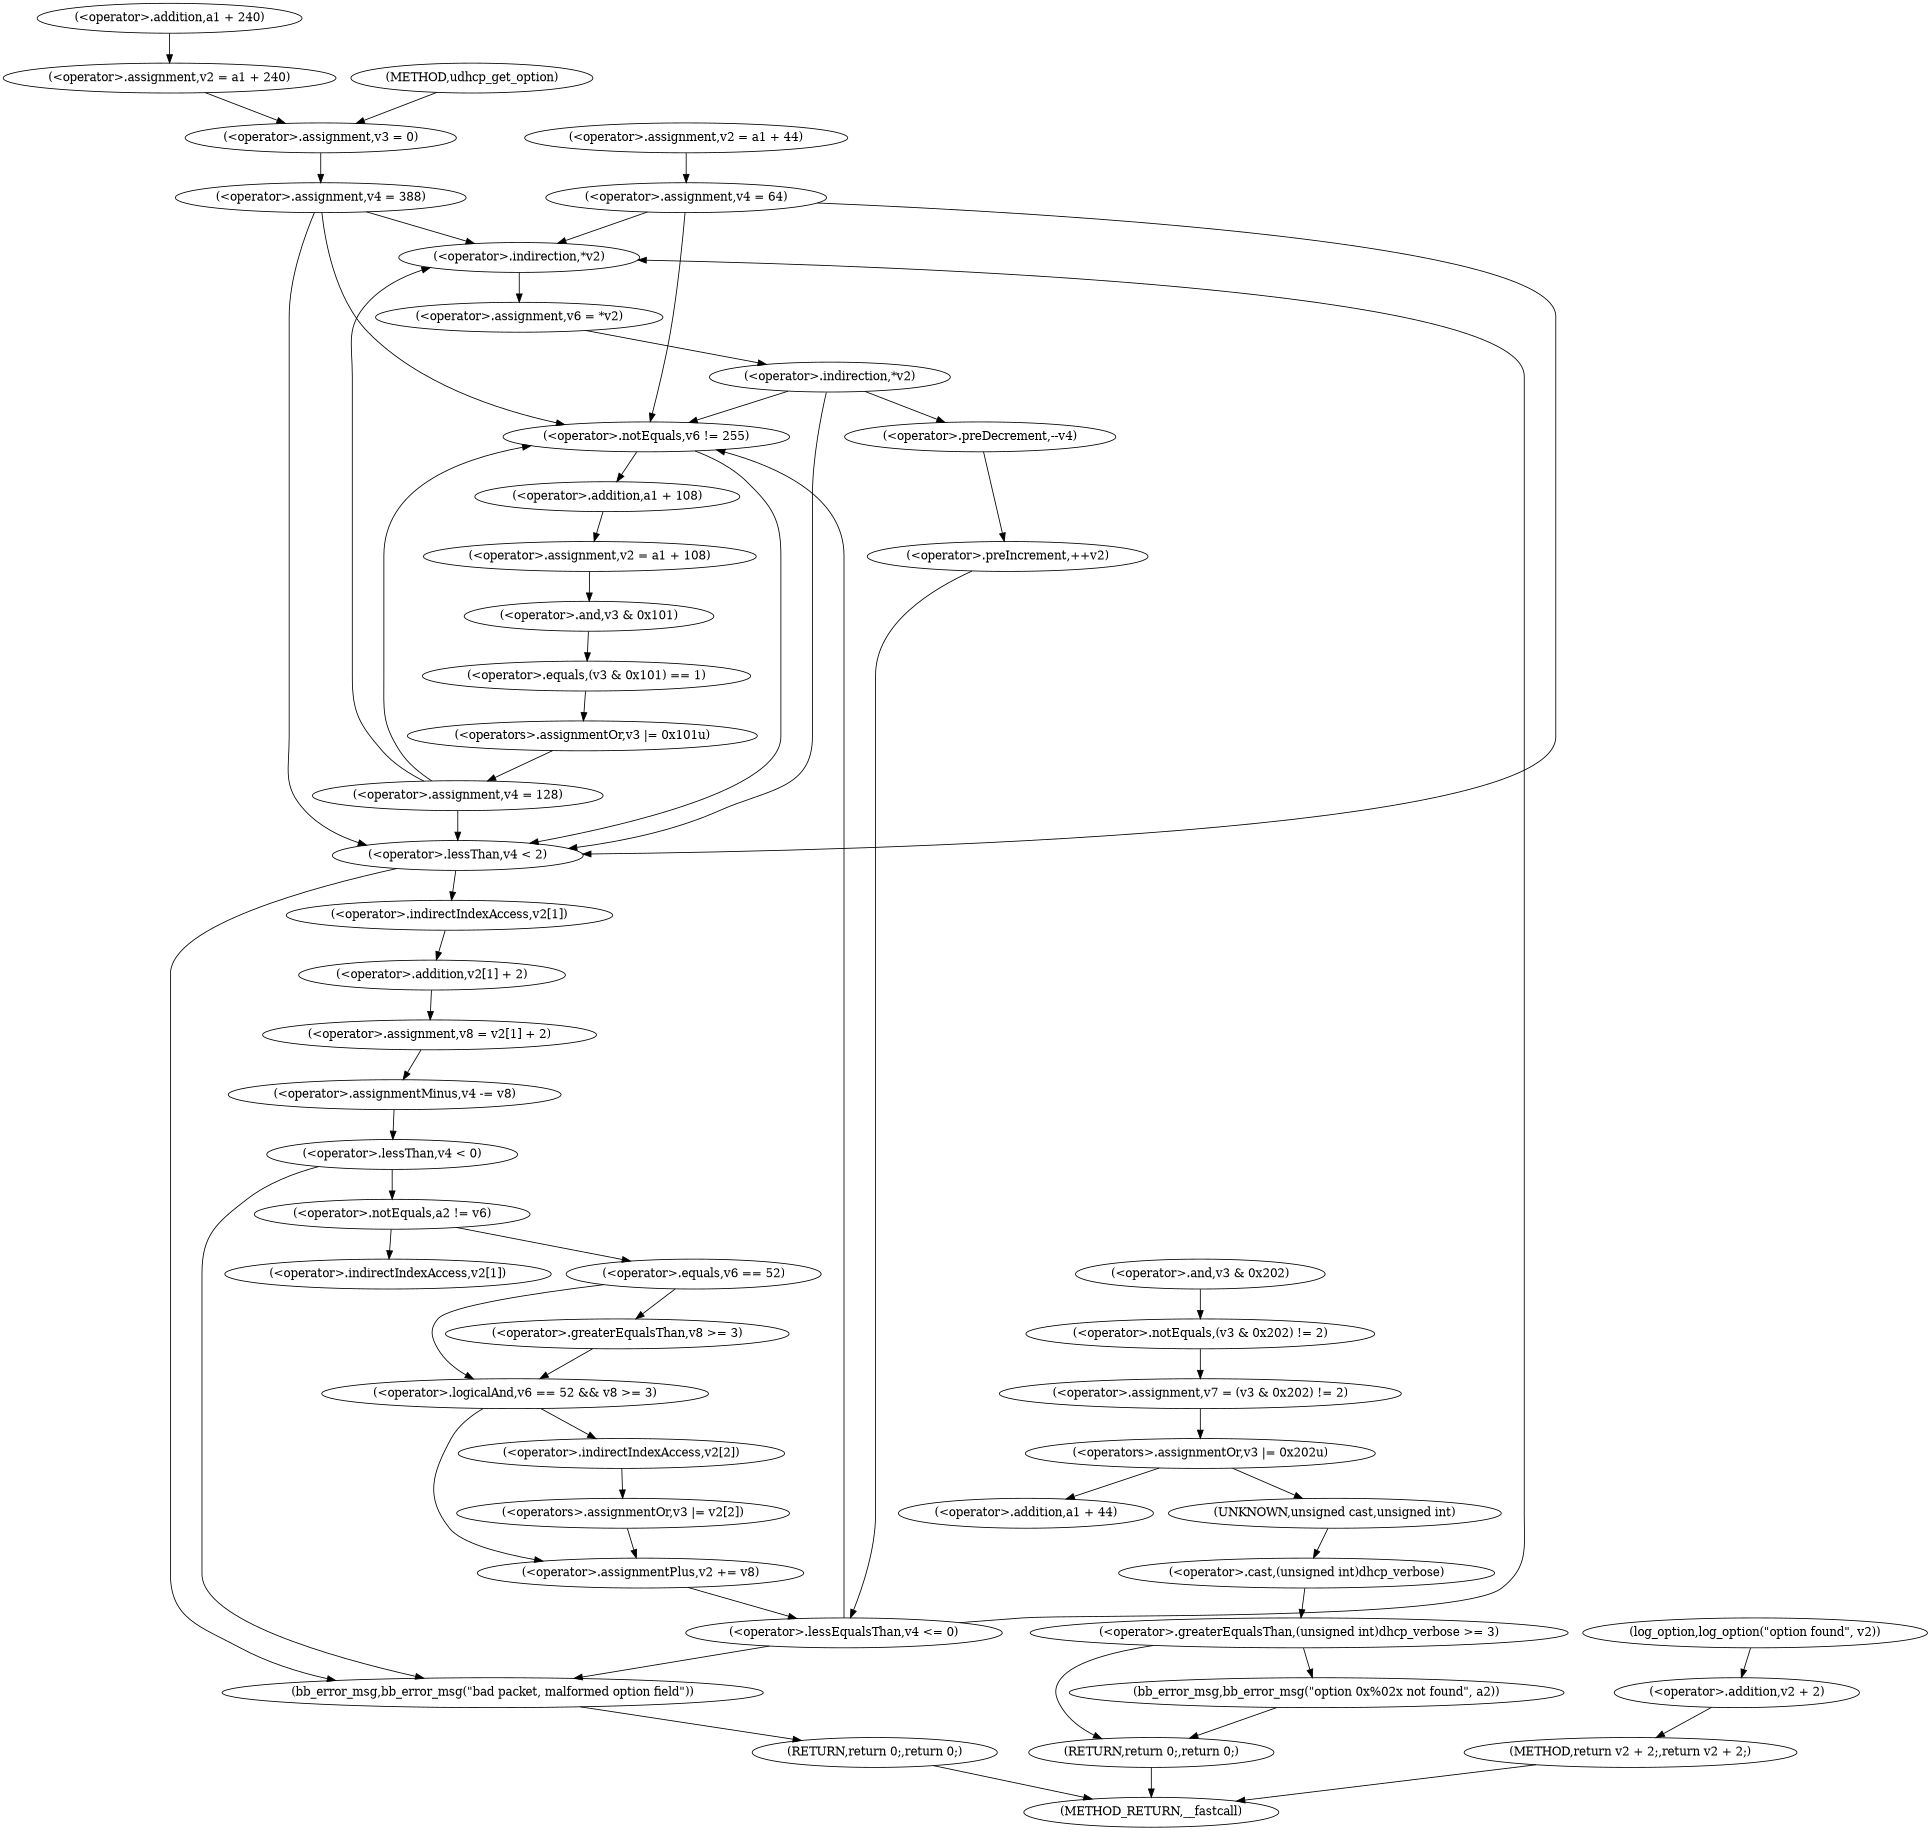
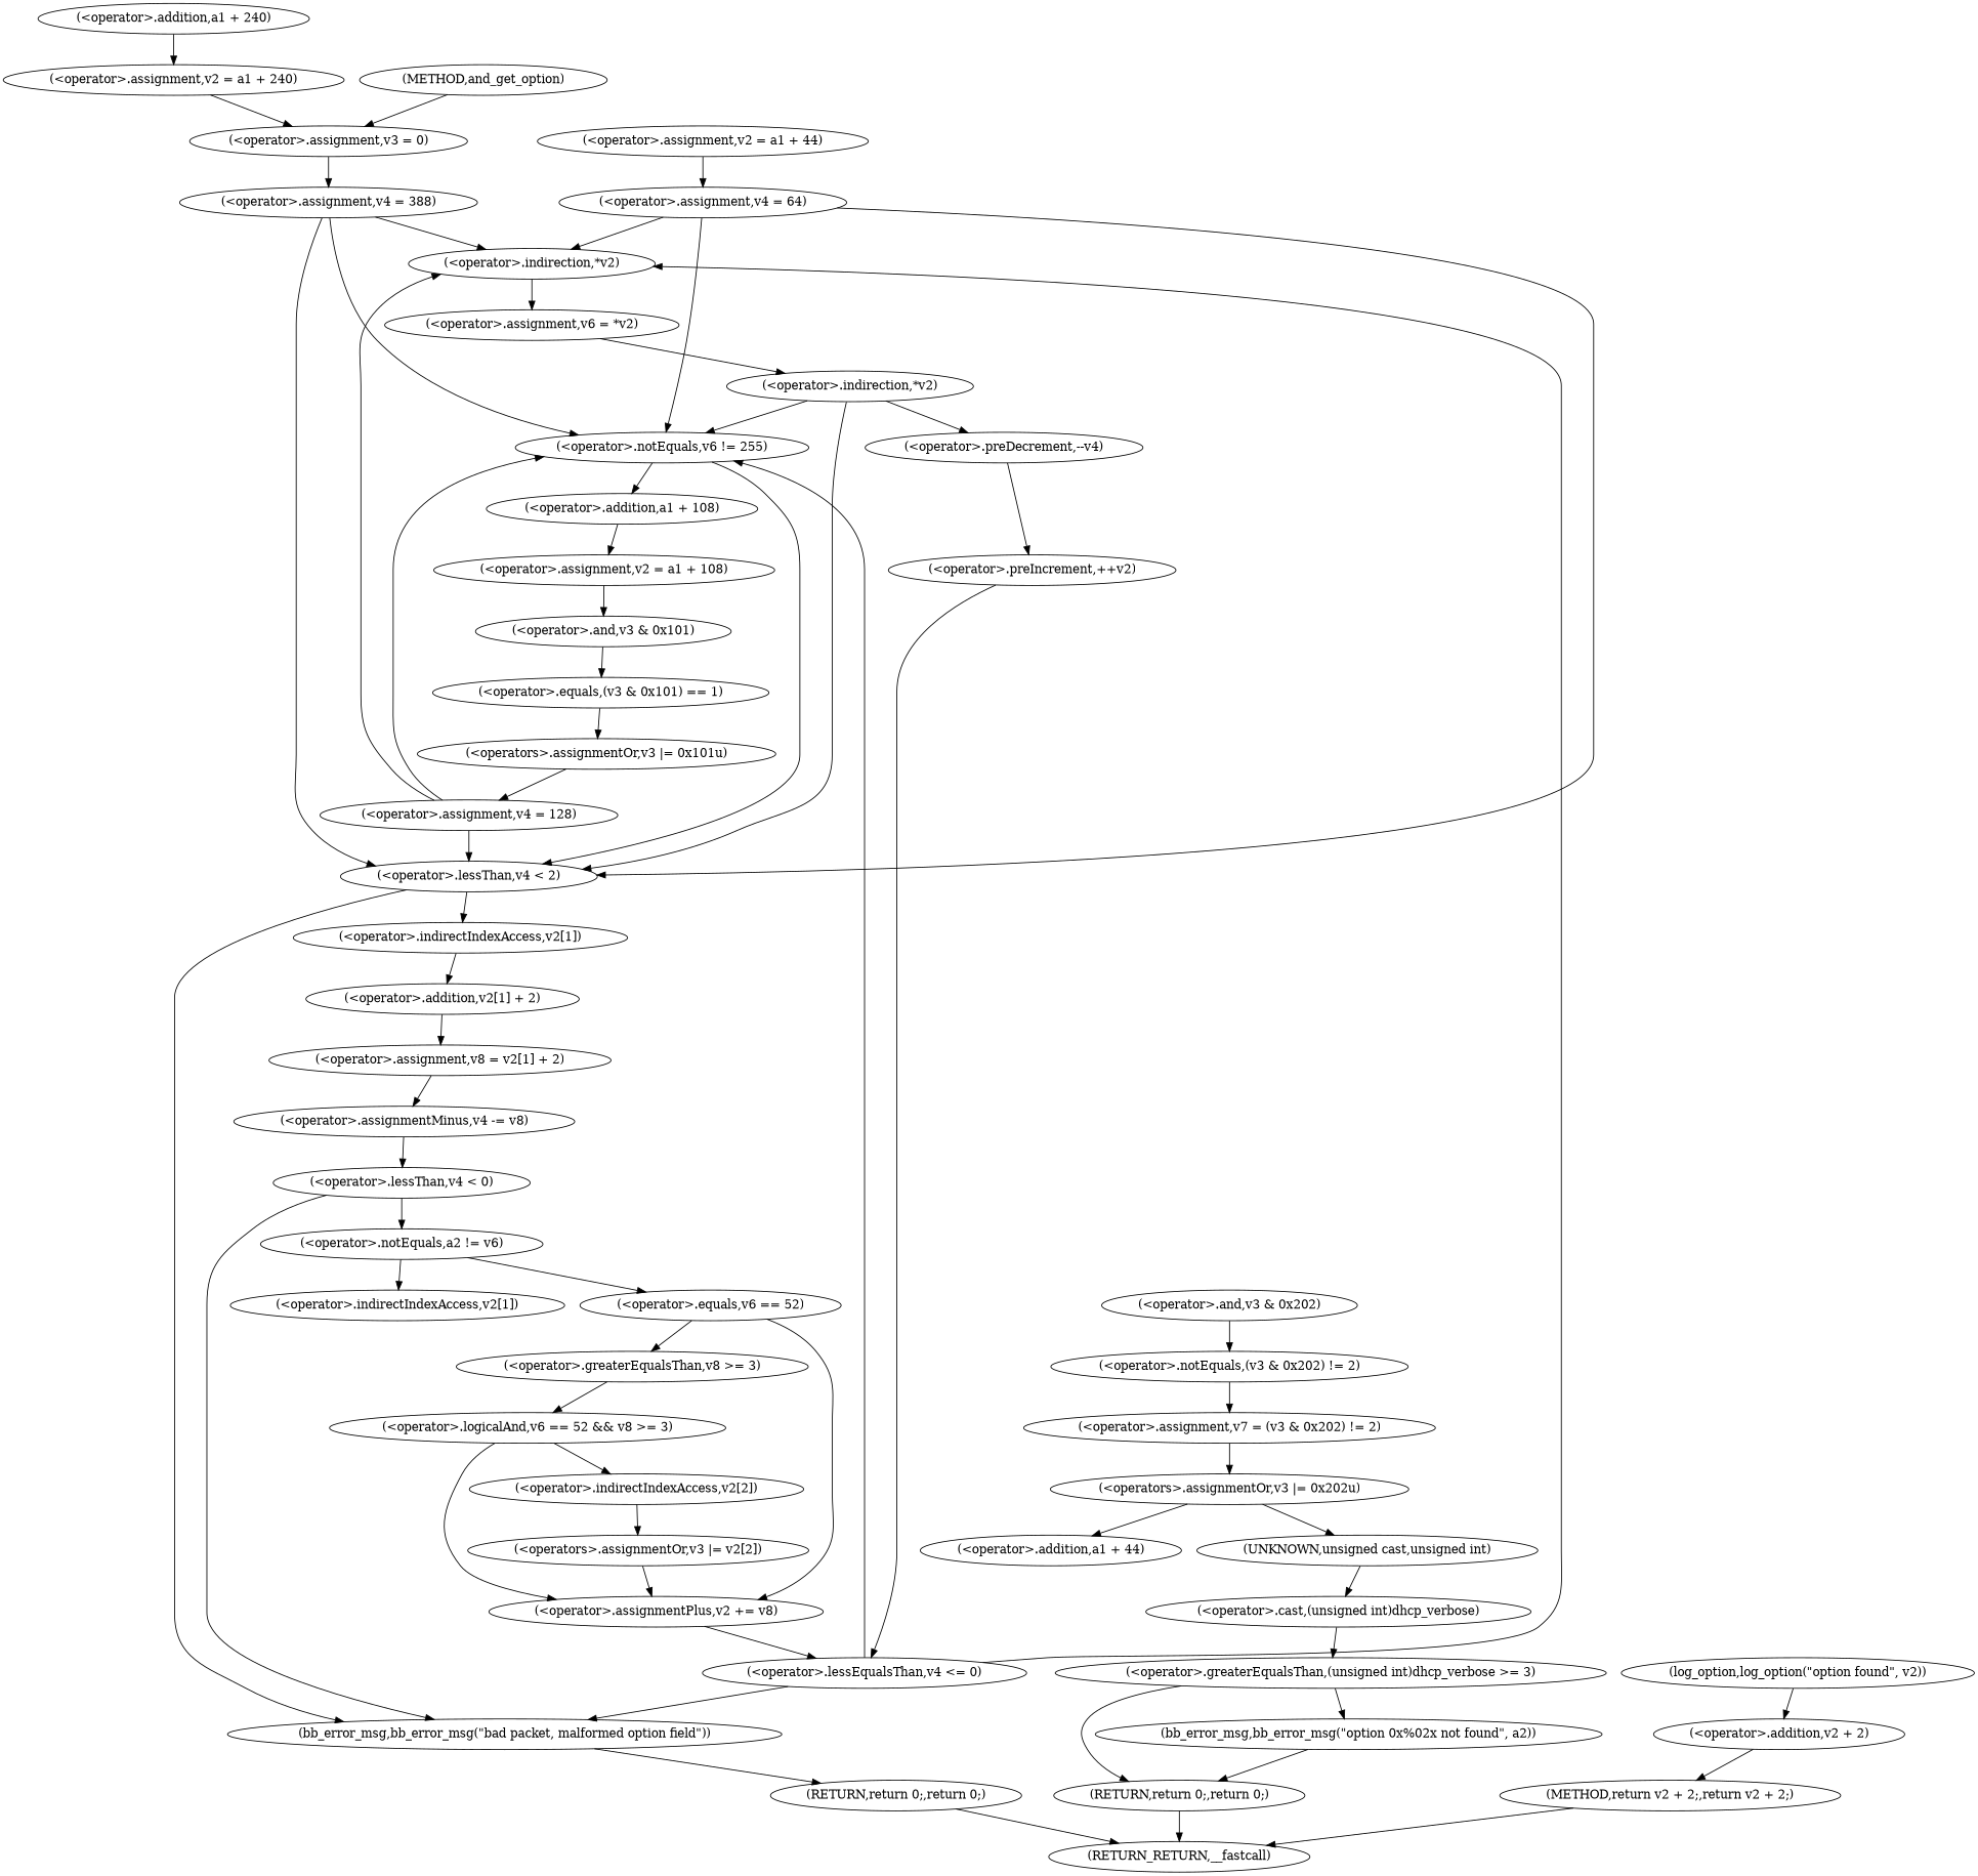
  digraph {
    n1 [label="(<operator>.assignment,v2 = a1 + 240)"]
    n2 [label="(<operator>.assignment,v3 = 0)"]
    n3 [label="(<operator>.assignment,v4 = 388)"]
    n4 [label="(<operator>.addition,a1 + 240)"]
    n5 [label="(<operator>.indirection,*v2)"]
    n6 [label="(<operator>.notEquals,v6 != 255)"]
    n7 [label="(<operator>.lessThan,v4 < 2)"]
    n8 [label="(<operator>.assignment,v6 = *v2)"]
    n9 [label="(<operator>.addition,a1 + 108)"]
    n10 [label="(bb_error_msg,bb_error_msg(\"bad packet, malformed option field\"))"]
    n11 [label="(<operator>.indirectIndexAccess,v2[1])"]
    n12 [label="(<operator>.indirection,*v2)"]
    n13 [label="(<operator>.preDecrement,--v4)"]
    n14 [label="(<operator>.preIncrement,++v2)"]
    n15 [label="(<operator>.lessEqualsThan,v4 <= 0)"]
    n16 [label="(RETURN,return 0;,return 0;)"]
    n17 [label="(<operator>.assignment,v2 = a1 + 108)"]
    n18 [label="(<operator>.and,v3 & 0x101)"]
    n19 [label="(<operator>.equals,(v3 & 0x101) == 1)"]
    n20 [label="(<operators>.assignmentOr,v3 |= 0x101u)"]
    n21 [label="(<operator>.assignment,v4 = 128)"]
    n22 [label="(<operator>.and,v3 & 0x202)"]
    n23 [label="(<operator>.notEquals,(v3 & 0x202) != 2)"]
    n24 [label="(<operator>.assignment,v7 = (v3 & 0x202) != 2)"]
    n25 [label="(<operators>.assignmentOr,v3 |= 0x202u)"]
    n26 [label="(UNKNOWN,unsigned cast,unsigned int)"]
    n27 [label="(<operator>.addition,a1 + 44)"]
    n28 [label="(<operator>.cast,(unsigned int)dhcp_verbose)"]
    n29 [label="(<operator>.greaterEqualsThan,(unsigned int)dhcp_verbose >= 3)"]
    n30 [label="(bb_error_msg,bb_error_msg(\"option 0x%02x not found\", a2))"]
    n31 [label="(RETURN,return 0;,return 0;)"]
-   n32 [label="(METHOD_RETURN,__fastcall)"]
+   n32 [label="(RETURN_RETURN,__fastcall)"]
    n33 [label="(<operator>.assignment,v2 = a1 + 44)"]
    n34 [label="(<operator>.assignment,v4 = 64)"]
    n35 [label="(<operator>.addition,v2[1] + 2)"]
    n36 [label="(<operator>.assignment,v8 = v2[1] + 2)"]
    n37 [label="(<operator>.assignmentMinus,v4 -= v8)"]
    n38 [label="(<operator>.lessThan,v4 < 0)"]
    n39 [label="(<operator>.notEquals,a2 != v6)"]
    n40 [label="(<operator>.equals,v6 == 52)"]
    n41 [label="(<operator>.indirectIndexAccess,v2[1])"]
    n42 [label="(<operator>.logicalAnd,v6 == 52 && v8 >= 3)"]
    n43 [label="(<operator>.greaterEqualsThan,v8 >= 3)"]
    n44 [label="(<operator>.indirectIndexAccess,v2[2])"]
    n45 [label="(<operator>.assignmentPlus,v2 += v8)"]
    n46 [label="(<operators>.assignmentOr,v3 |= v2[2])"]
    n47 [label="(log_option,log_option(\"option found\", v2))"]
    n48 [label="(<operator>.addition,v2 + 2)"]
    n49 [label="(METHOD,return v2 + 2;,return v2 + 2;)"]
-   n50 [label="(METHOD,udhcp_get_option)"]
+   n50 [label="(METHOD,and_get_option)"]
    n1 -> n2
    n2 -> n3
    n3 -> n5
    n3 -> n6
    n3 -> n7
    n4 -> n1
    n5 -> n8
    n6 -> n7
    n6 -> n9
    n7 -> n10
    n7 -> n11
    n8 -> n12
    n9 -> n17
    n10 -> n16
    n11 -> n35
    n12 -> n6
    n12 -> n7
    n12 -> n13
    n13 -> n14
    n14 -> n15
    n15 -> n5
    n15 -> n6
    n15 -> n10
    n16 -> n32
    n17 -> n18
    n18 -> n19
    n19 -> n20
    n20 -> n21
    n21 -> n5
    n21 -> n6
    n21 -> n7
    n22 -> n23
    n23 -> n24
    n24 -> n25
    n25 -> n26
    n25 -> n27
    n26 -> n28
    n28 -> n29
    n29 -> n30
    n29 -> n31
    n30 -> n31
    n31 -> n32
    n33 -> n34
    n34 -> n5
    n34 -> n6
    n34 -> n7
    n35 -> n36
    n36 -> n37
    n37 -> n38
    n38 -> n10
    n38 -> n39
    n39 -> n40
    n39 -> n41
-   n40 -> n42
+   n40 -> n45
    n40 -> n43
    n42 -> n44
    n42 -> n45
    n43 -> n42
    n44 -> n46
    n45 -> n15
    n46 -> n45
    n47 -> n48
    n48 -> n49
    n49 -> n32
    n50 -> n2
  }
